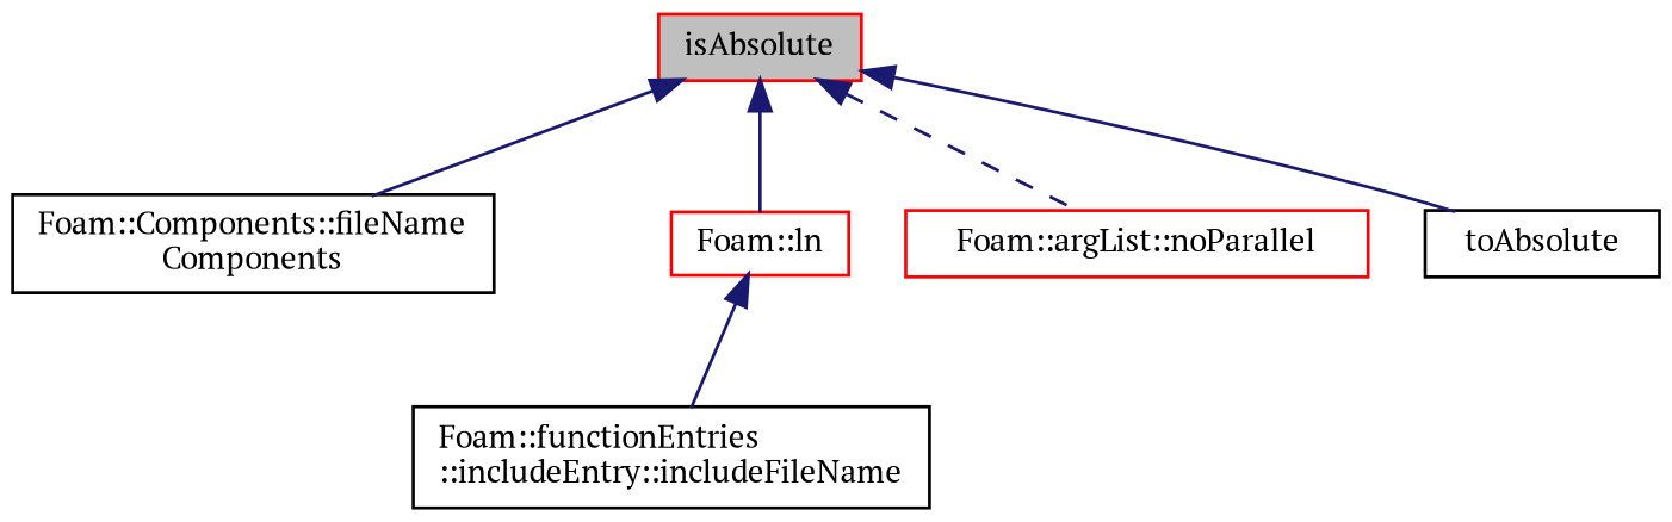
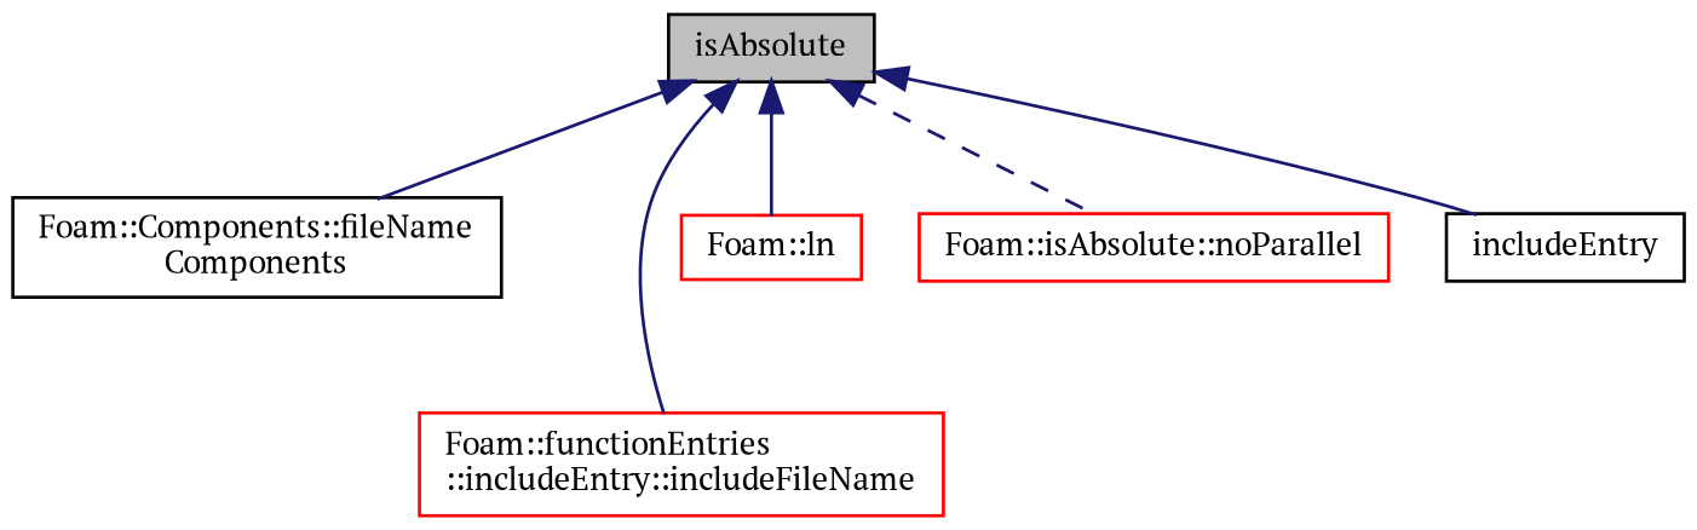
  digraph {
    fontname="PT Serif"
    rankdir=TB
    node [color=black fontname="PT Serif" fontsize=10 shape=record]
    edge [color=midnightblue dir=back fontname="PT Serif" fontsize=10 labelfontname=FreeSans labelfontsize=10 style=solid]
-   n1 [color=red fillcolor=grey75 fontcolor=black height=0.2 label=isAbsolute style=filled width=0.4]
+   n1 [fillcolor=grey75 fontcolor=black height=0.2 label=isAbsolute style=filled width=0.4]
    n2 [height=0.2 label="Foam::Components::fileName\lComponents" width=0.4]
-   n3 [height=0.2 label="Foam::functionEntries\l::includeEntry::includeFileName" width=0.4]
+   n3 [color=red height=0.2 label="Foam::functionEntries\l::includeEntry::includeFileName" width=0.4]
    n4 [color=red height=0.2 label="Foam::ln" width=0.4]
-   n5 [color=red height=0.2 label="Foam::argList::noParallel" width=0.4]
-   n6 [height=0.2 label=toAbsolute width=0.4]
+   n5 [color=red height=0.2 label="Foam::isAbsolute::noParallel" width=0.4]
+   n6 [height=0.2 label=includeEntry width=0.4]
    n1 -> n2
-   n4 -> n3
+   n1 -> n3
    n1 -> n4
    n1 -> n5 [style=dashed]
    n1 -> n6
  }
